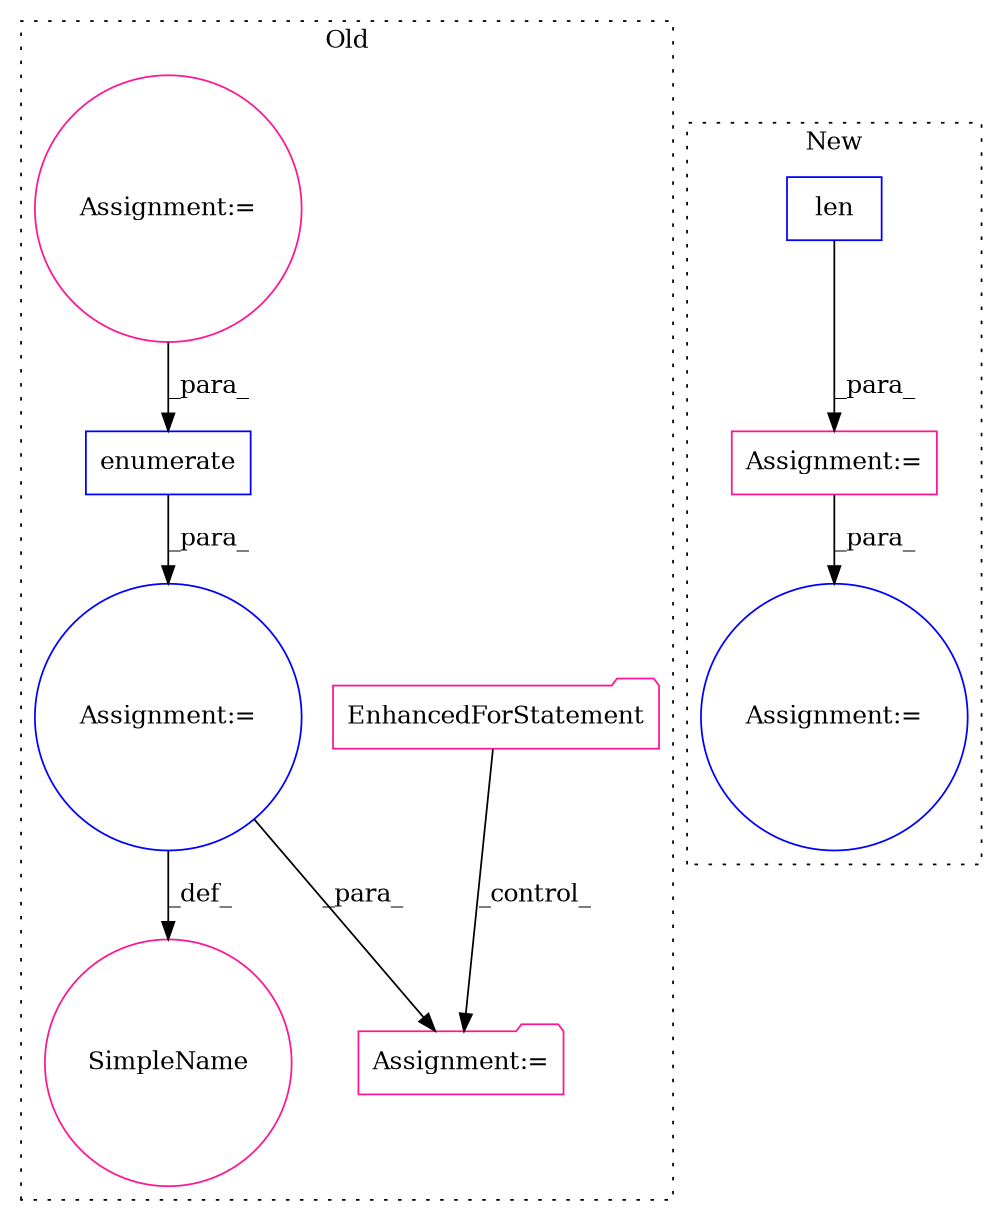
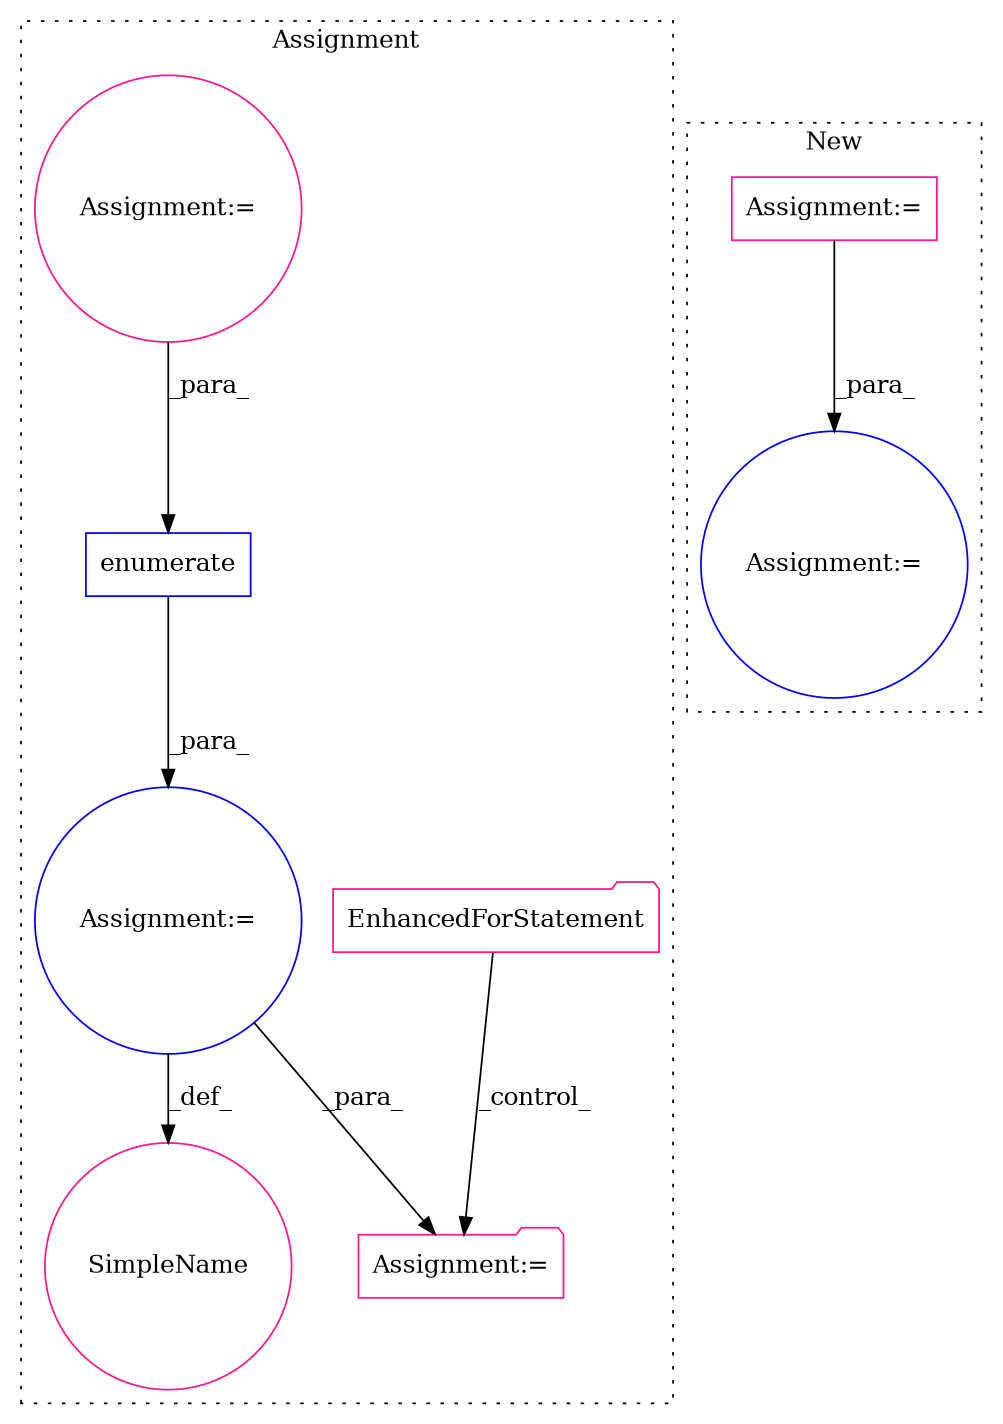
  digraph {
    node [a=7 color=deeppink l=1 s="2067,2173" shape=circle]
    n1 [a=32 color=blue l="10,1" label=enumerate s="2150,2172" shape=box]
    n2 [color=blue l="75,2" label="Assignment:="]
    n3 [a=70 l="75,2" label=EnhancedForStatement shape=folder]
    n4 [label="Assignment:=" s=2199 shape=folder]
    n5 [a=42 label=SimpleName s=2146]
    n6 [label="Assignment:=" s=1593]
-   n7 [a=32 color=blue l="4,1" label=len s="1788,1803" shape=box]
    n8 [color=blue label="Assignment:=" s=2168]
    n9 [label="Assignment:=" s=1764 shape=box]
    subgraph cluster_1 {
-     label=Old
+     label=Assignment
      style=dotted
      n1
      n2
      n3
      n4
      n5
      n6
    }
    subgraph cluster_2 {
      label=New
      style=dotted
-     n7
      n8
      n9
    }
    n1 -> n2 [label=_para_]
    n2 -> n4 [label=_para_]
    n2 -> n5 [label=_def_]
    n3 -> n4 [label=_control_]
    n6 -> n1 [label=_para_]
-   n7 -> n9 [label=_para_]
    n9 -> n8 [label=_para_]
  }
